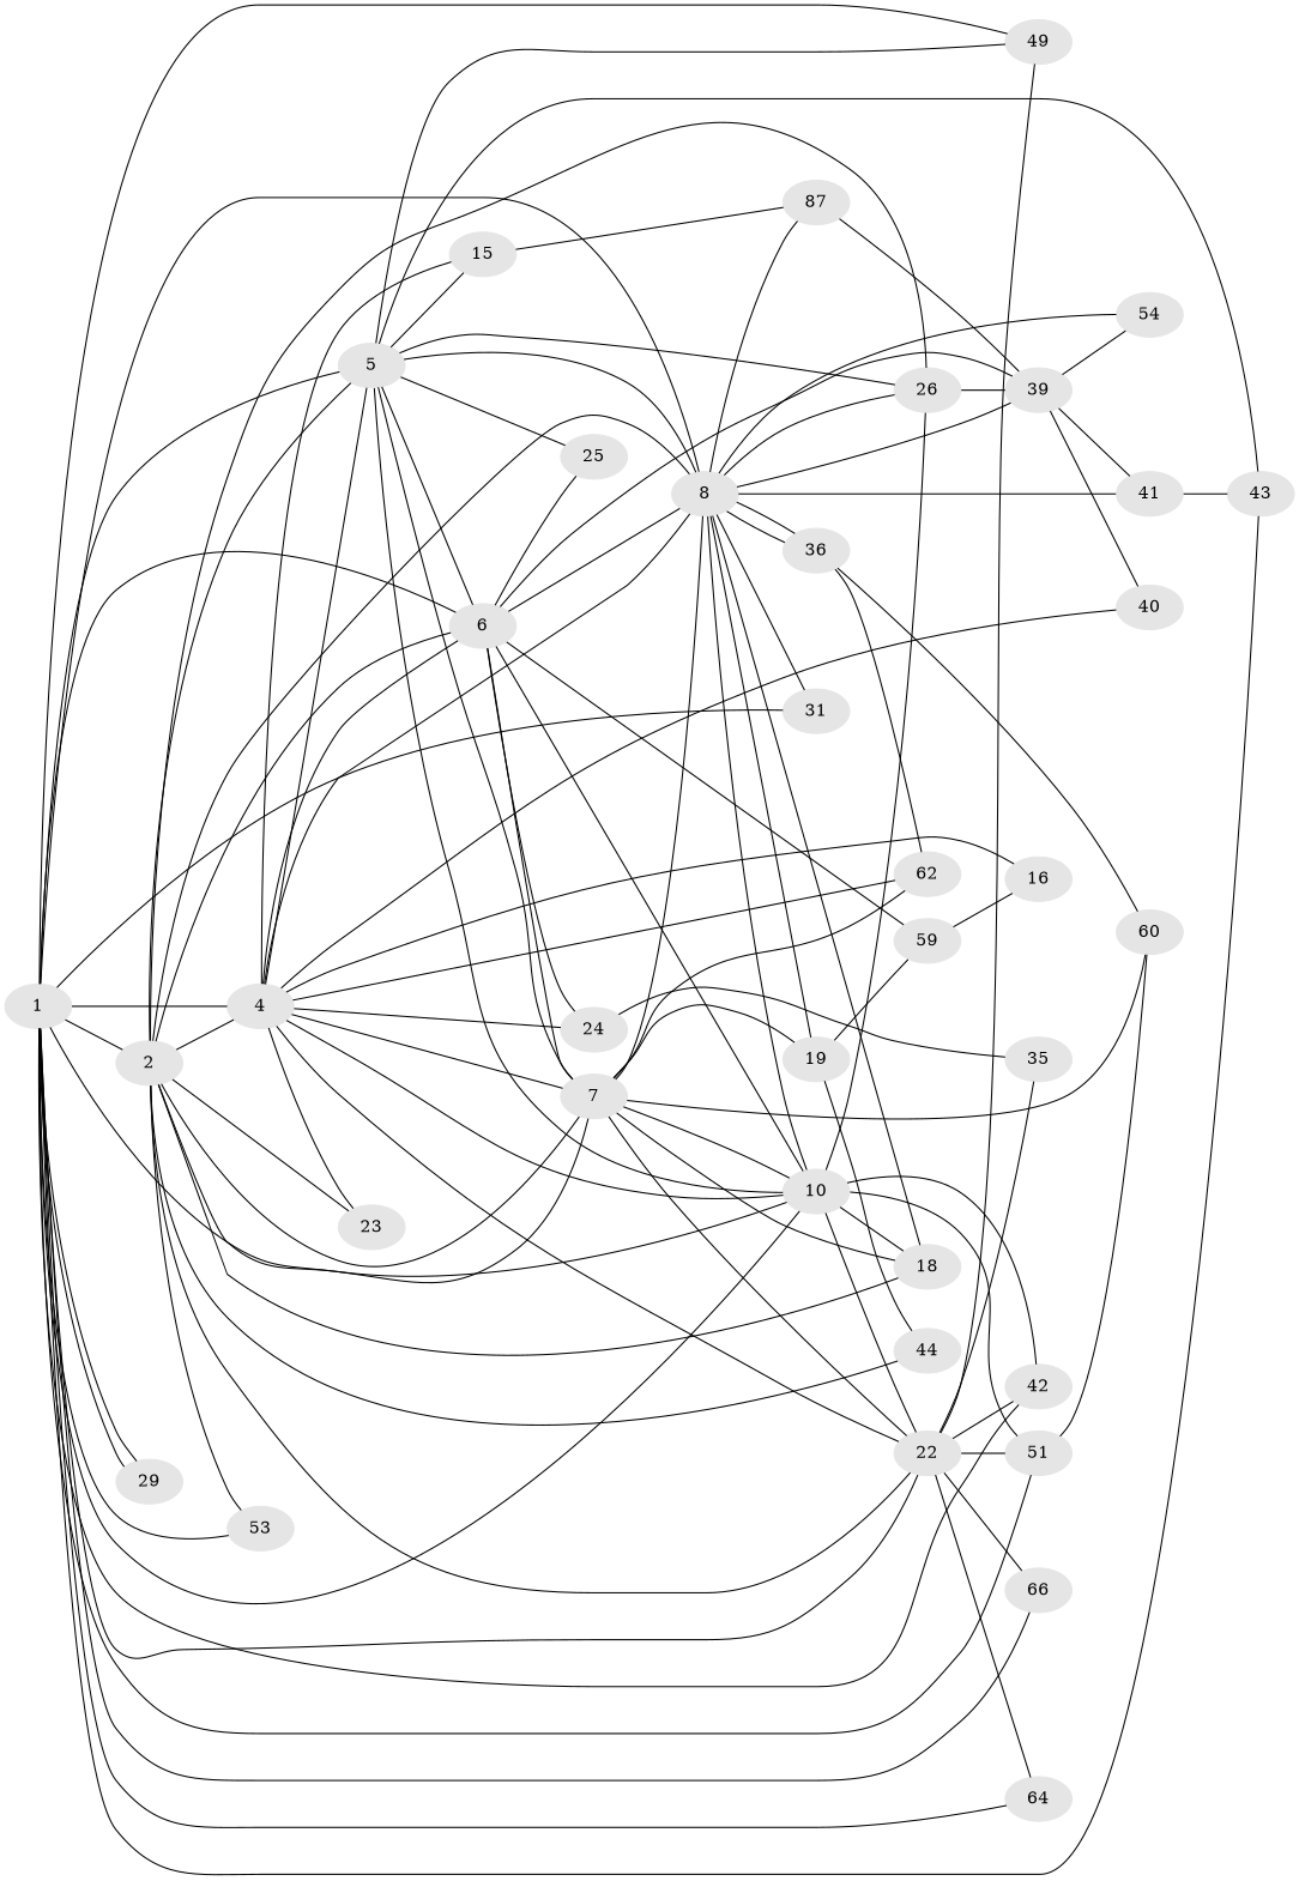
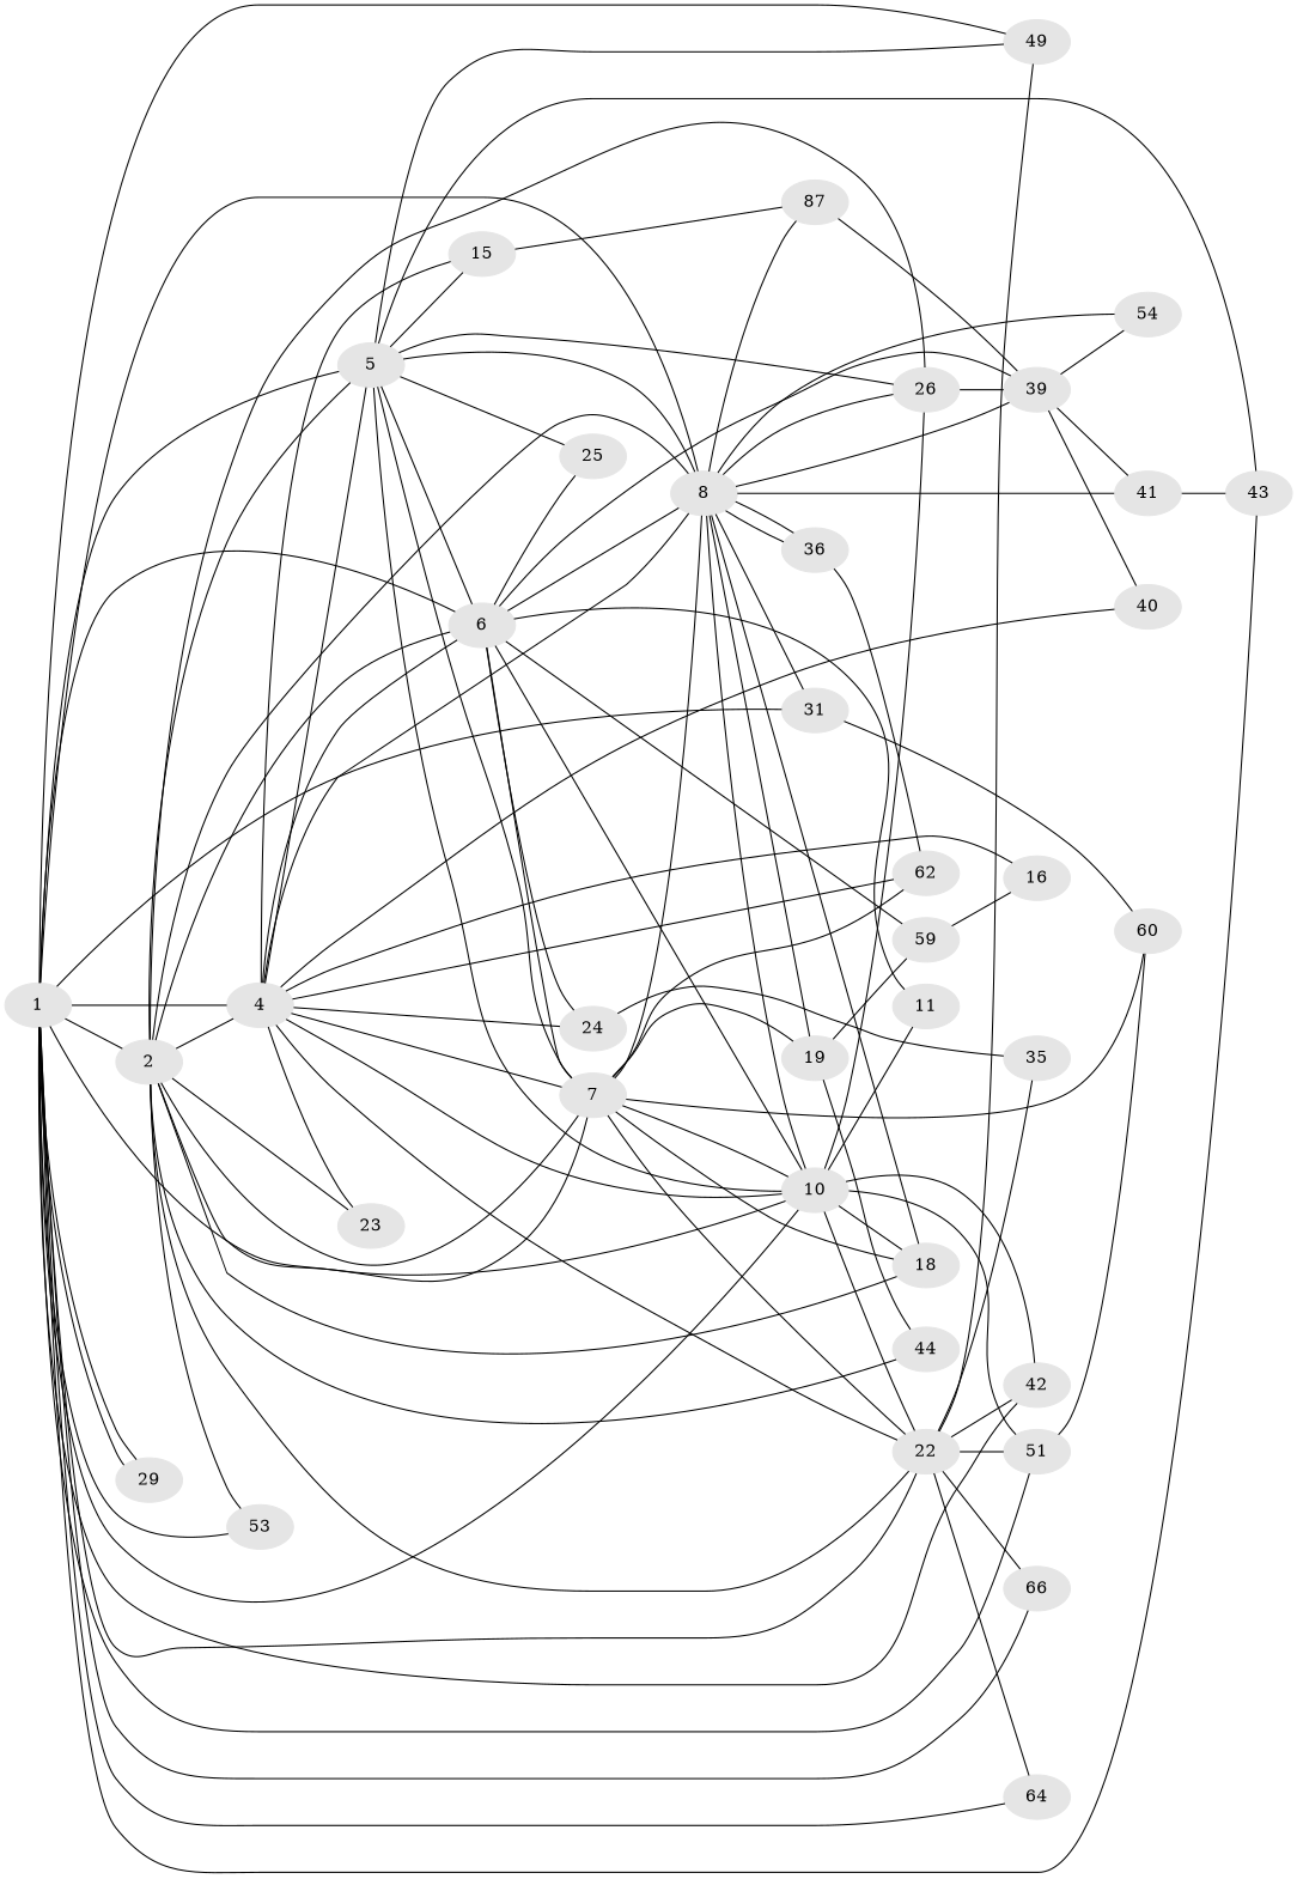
  graph {
    rankdir=LR
    node [color=gray90 style=filled]
    1 [super="+46+57+3"]
    2 [super="+33"]
    4 [super="+9"]
    5 [super="+37+58"]
    6 [super="+21+30+20+56"]
    7
    8 [super="+48"]
    10 [super="+71+28"]
    22 [super="+55"]
    29 [super="+74"]
    31
    42
    43
    49
    51 [super="+66"]
    53
    n17 [label=66]
    64
    18 [super="+76+47+38"]
    23
    26 [super="+67+65"]
    44
    15
    16
    24
    40
    62
    25
+   11
    39
    59
    19
    60
    n34 [label=87 super="+77"]
    36 [super="+68"]
    41 [super="+45+61"]
    54
    35
    1 -- 2 [weight=2]
    1 -- 4 [weight=7]
    1 -- 5 [weight=2]
    1 -- 6 [weight=4]
    1 -- 7 [weight=3]
    1 -- 8 [weight=4]
    1 -- 10 [weight=2]
    1 -- 22
    1 -- 29 [weight=2]
    1 -- 29
    1 -- 31
    1 -- 42
    1 -- 43
    1 -- 49
    1 -- 51
    1 -- 53
    1 -- n17
    1 -- 64
    2 -- 4 [weight=2]
    2 -- 5
    2 -- 6 [weight=2]
    2 -- 7
    2 -- 8 [weight=2]
    2 -- 10
    2 -- 22
    2 -- 53
    2 -- 18
    2 -- 23
    2 -- 26
    2 -- 44
    4 -- 5 [weight=2]
    4 -- 6 [weight=4]
    4 -- 7 [weight=2]
    4 -- 8 [weight=2]
    4 -- 10 [weight=3]
    4 -- 22
    4 -- 23
    4 -- 15
    4 -- 16
    4 -- 24
    4 -- 40
    4 -- 62
    5 -- 6
    5 -- 7
    5 -- 8 [weight=2]
    5 -- 10
    5 -- 43
    5 -- 49
    5 -- 26
    5 -- 15
    5 -- 25
    6 -- 7
    6 -- 8 [weight=2]
    6 -- 10
    6 -- 24
    6 -- 25
+   6 -- 11
    6 -- 39
    6 -- 59
    7 -- 8
    7 -- 10
    7 -- 22
    7 -- 18
    7 -- 62
    7 -- 19
    7 -- 60
    8 -- 10 [weight=2]
    8 -- 31
    8 -- 18 [weight=2]
    8 -- 26 [weight=2]
    8 -- 39
    8 -- 19
    8 -- n34
    8 -- 36
    8 -- 36
    8 -- 41 [weight=2]
    8 -- 54
    10 -- 22
    10 -- 42
    10 -- 51
    10 -- 18
    10 -- 26
+   10 -- 11
    22 -- 42
    22 -- 49
    22 -- 51
    22 -- n17
    22 -- 64
    22 -- 35
-   36 -- 60
+   31 -- 60
    51 -- 60
    26 -- 39
    15 -- n34
    24 -- 35
    39 -- 40
    39 -- 41
    39 -- 54
    59 -- 16
    19 -- 44
    19 -- 59
    n34 -- 39
    36 -- 62
    41 -- 43
  }
